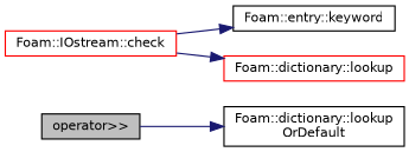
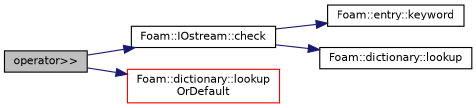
  digraph {
    rankdir=LR
    node [color=red fontname=Helvetica fontsize=10 shape=record]
    edge [color=midnightblue fontname=Helvetica fontsize=10 labelfontname=Helvetica labelfontsize=10 style=solid]
    n1 [color=black fillcolor=grey75 fontcolor=black height=0.2 label="operator\>\>" style=filled width=0.4]
-   n2 [height=0.2 label="Foam::IOstream::check" width=0.4]
-   n3 [color=black height=0.2 label="Foam::dictionary::lookup\lOrDefault" width=0.4]
+   n2 [color=black height=0.2 label="Foam::IOstream::check" width=0.4]
+   n3 [height=0.2 label="Foam::dictionary::lookup\lOrDefault" width=0.4]
    n4 [color=black height=0.2 label="Foam::entry::keyword" width=0.4]
-   n5 [height=0.2 label="Foam::dictionary::lookup" width=0.4]
+   n5 [color=black height=0.2 label="Foam::dictionary::lookup" width=0.4]
+   n1 -> n2
    n1 -> n3
    n2 -> n4
    n2 -> n5
  }
